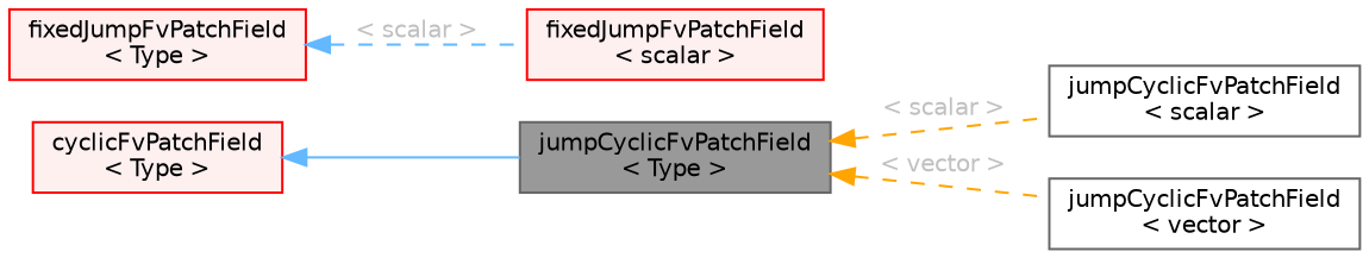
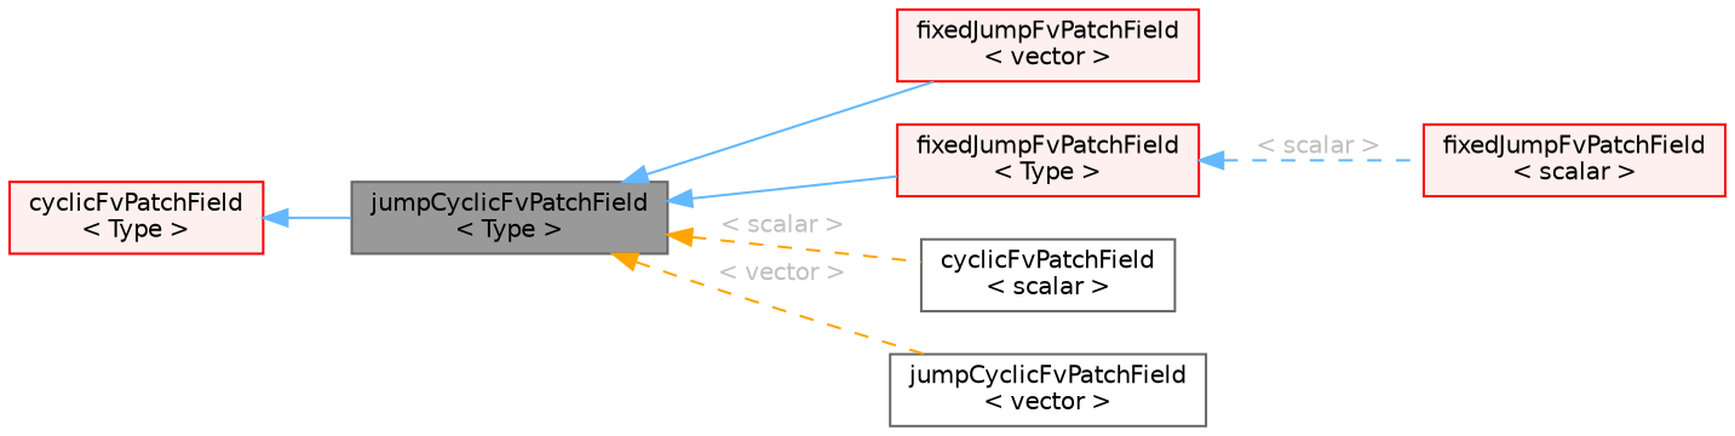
  digraph {
    rankdir=LR
    node [color=red fillcolor="#FFF0F0" fontname=Helvetica fontsize=10 shape=box style=filled]
    edge [color=steelblue1 dir=back fontname=Helvetica fontsize=10 labelfontname=Helvetica labelfontsize=10 style=solid]
    n1 [color=gray40 fillcolor=grey60 fontcolor=black height=0.2 label="jumpCyclicFvPatchField\l\< Type \>" width=0.4]
+   n2 [height=0.2 label="fixedJumpFvPatchField\l\< vector \>" width=0.4]
    n3 [height=0.2 label="fixedJumpFvPatchField\l\< Type \>" width=0.4]
-   n4 [color=gray40 fillcolor=white height=0.2 label="jumpCyclicFvPatchField\l\< scalar \>" width=0.4]
+   n4 [color=gray40 fillcolor=white height=0.2 label="cyclicFvPatchField\l\< scalar \>" width=0.4]
    n5 [color=gray40 fillcolor=white height=0.2 label="jumpCyclicFvPatchField\l\< vector \>" width=0.4]
    n6 [height=0.2 label="fixedJumpFvPatchField\l\< scalar \>" width=0.4]
    n7 [height=0.2 label="cyclicFvPatchField\l\< Type \>" width=0.4]
+   n1 -> n2
+   n1 -> n3
    n1 -> n4 [color=orange fontcolor=grey label=" \< scalar \>" style=dashed]
    n1 -> n5 [color=orange fontcolor=grey label=" \< vector \>" style=dashed]
    n3 -> n6 [fontcolor=grey label=" \< scalar \>" style=dashed]
    n7 -> n1
  }
